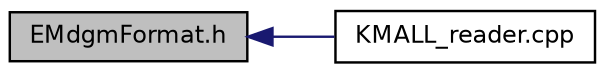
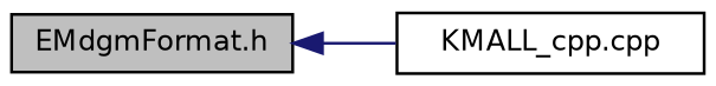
  digraph {
    rankdir=LR
    node [color=black fontname=Helvetica fontsize=10 shape=record style=filled]
    n1 [fillcolor=grey75 fontcolor=black height=0.2 label="EMdgmFormat.h" width=0.4]
-   n2 [fillcolor=white height=0.2 label="KMALL_reader.cpp" width=0.4]
+   n2 [fillcolor=white height=0.2 label="KMALL_cpp.cpp" width=0.4]
    n1 -> n2 [color=midnightblue dir=back fontname=Helvetica fontsize=10 labelfontname=Helvetica labelfontsize=10 style=solid]
  }
